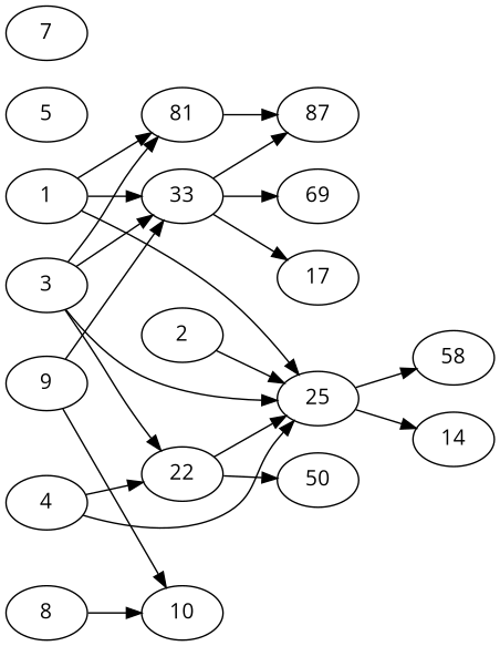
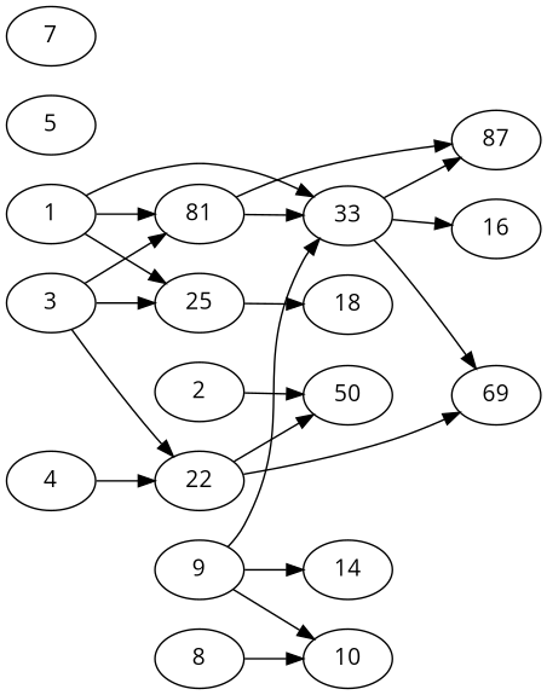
  digraph {
    fontname="Open Sans"
    rankdir=LR
    node [alpha=0.14 fontname="Open Sans"]
    edge [fontname="Open Sans"]
    1 [alpha=0.12 expect_size=33256448]
    n2 [alpha=0.17 expect_size=44308480 label=81]
    n3 [expect_size=12650496 label=33]
    n4 [alpha=0.19 expect_size=43893760 label=25]
    10 [alpha=0.12 expect_size=39227392]
    n6 [alpha=0.07 expect_size=18326528 label=87]
    n7 [alpha=0.20 expect_size=50325504 label=69]
-   16 [alpha=0.17 expect_size=7251968 label=17]
-   18 [alpha=0.16 expect_size=35096576 label=58]
+   16 [alpha=0.17 expect_size=7251968]
+   18 [alpha=0.16 expect_size=35096576]
    2 [expect_size=27958272]
    3 [alpha=0.00 expect_size=6265856]
    n12 [alpha=0.13 expect_size=26554368 label=22]
    n13 [expect_size=24156160 label=50]
    4 [alpha=0.13 expect_size=46793728]
    14 [alpha=0.01 expect_size=13361152]
    5 [alpha=0.04 expect_size=28264448]
    7 [alpha=0.07 expect_size=7983104]
    8 [alpha=0.06 expect_size=5894144]
    9 [alpha=0.09 expect_size=6665216]
    1 -> n2
    1 -> n3
    1 -> n4
    n2 -> n6
    n3 -> n6
    n3 -> n7
    n3 -> 16
    n4 -> 18
-   2 -> n4
+   2 -> n13
    3 -> n2
-   3 -> n3
+   n2 -> n3
    3 -> n4
    3 -> n12
-   n12 -> n4
+   n12 -> n7
    n12 -> n13
-   4 -> n4
    4 -> n12
    8 -> 10
    9 -> n3
    9 -> 10
-   n4 -> 14
+   9 -> 14
  }
